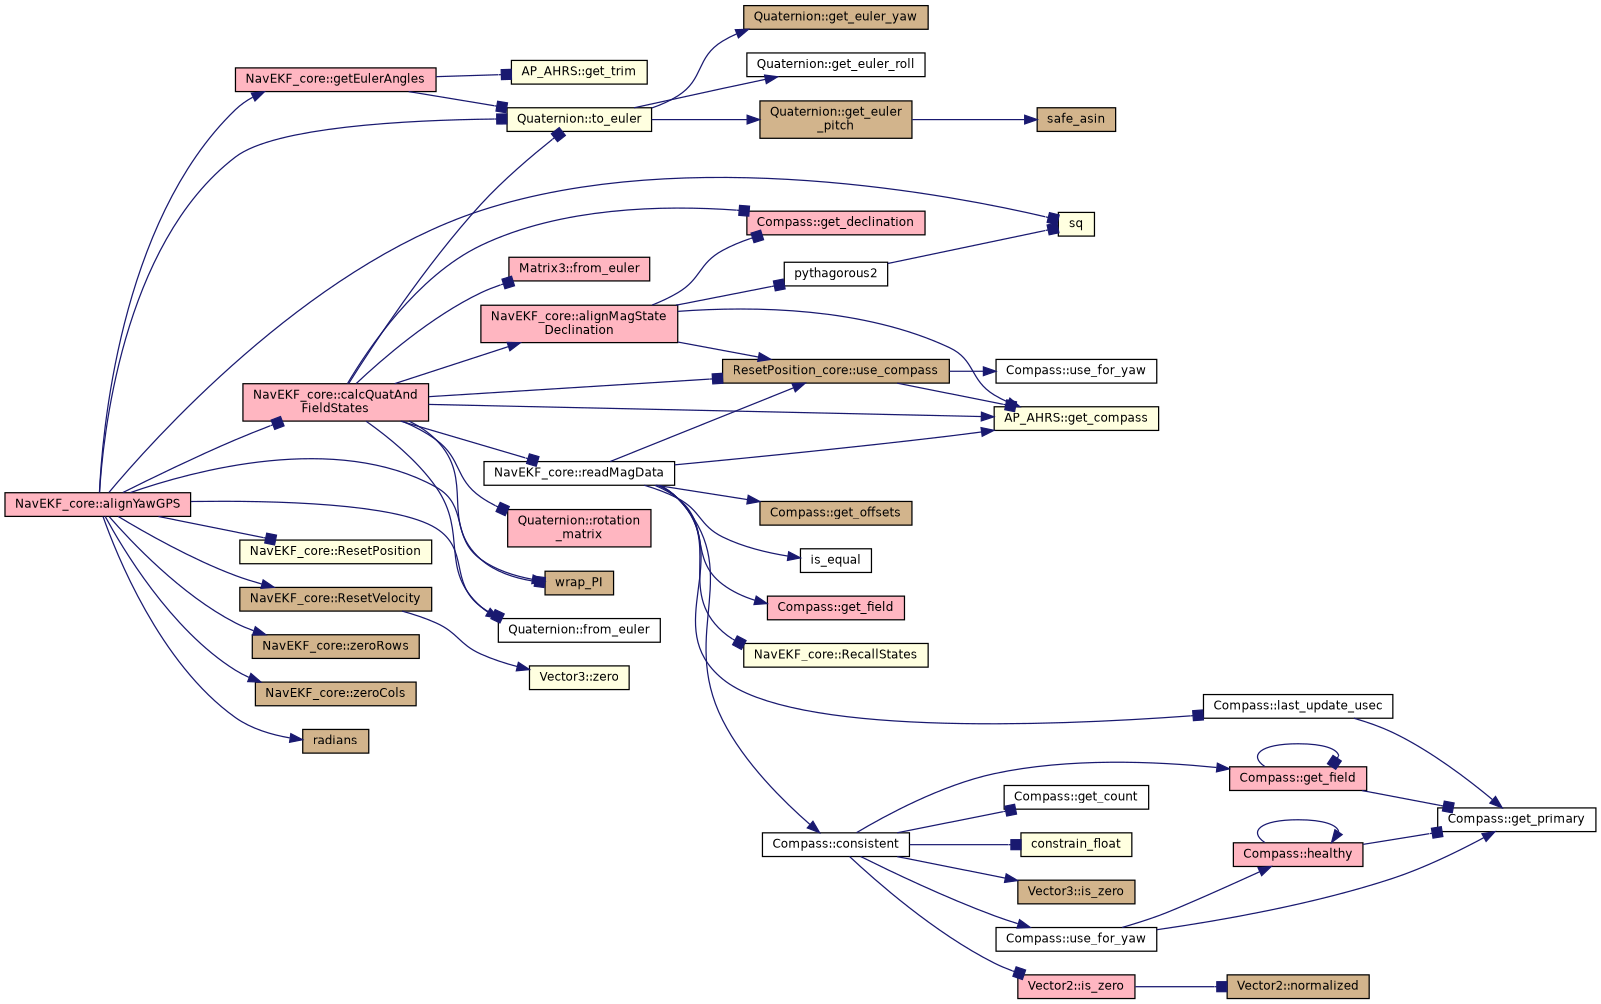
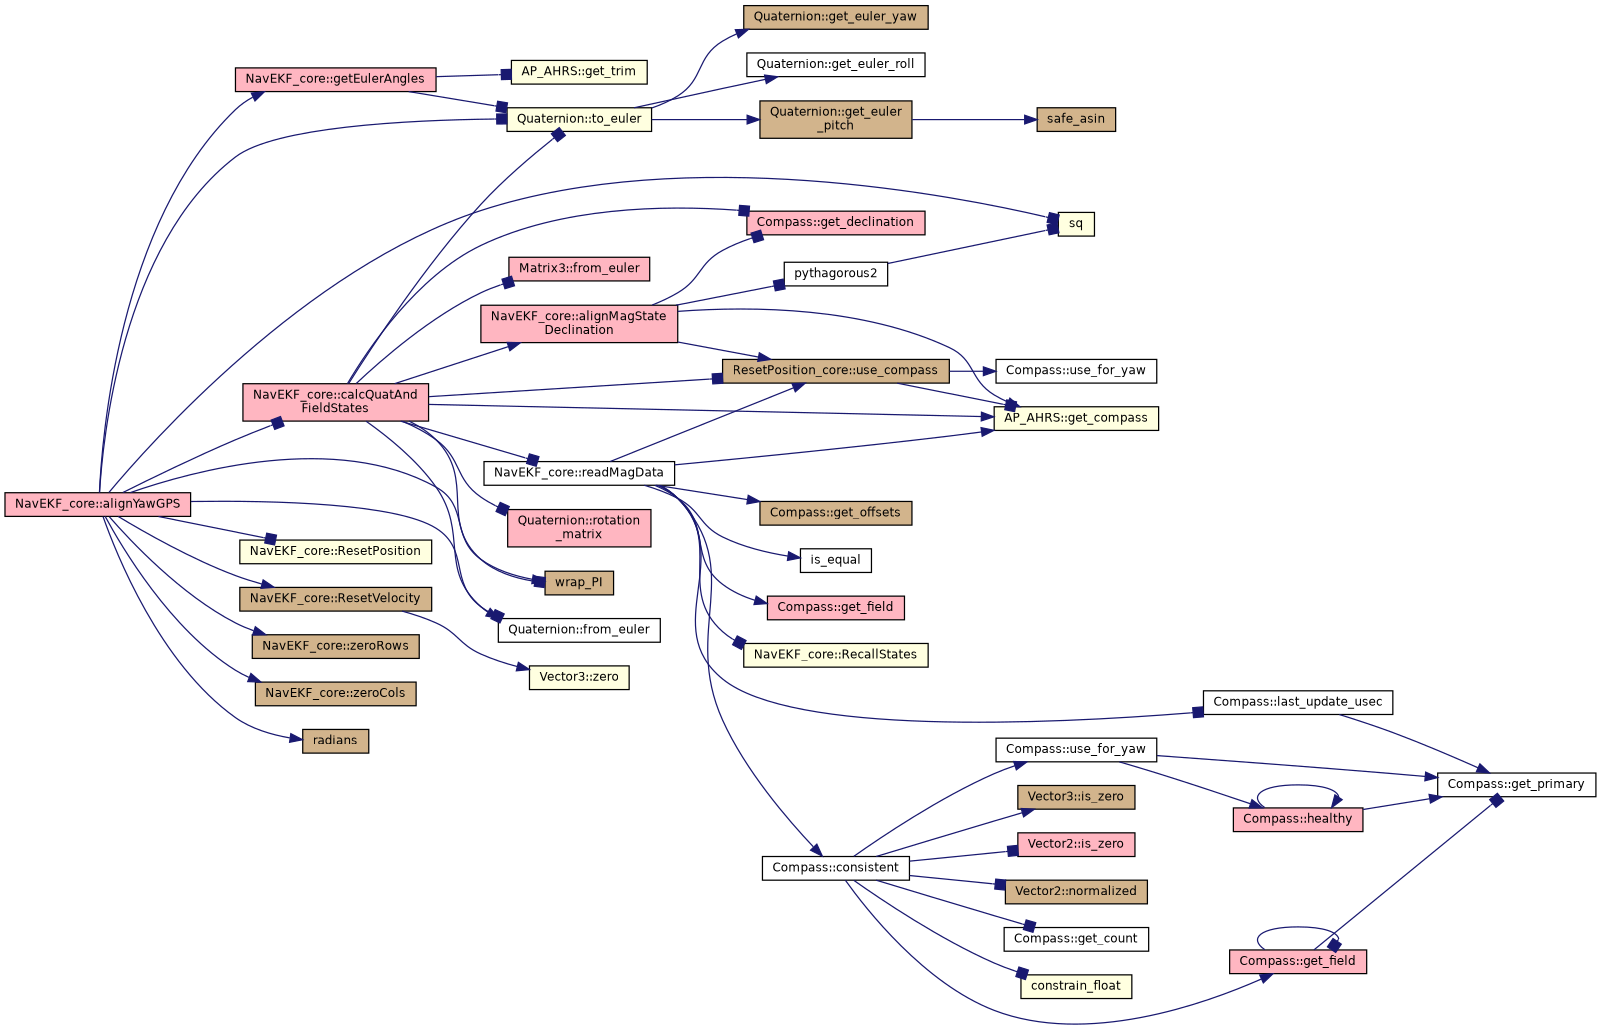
  digraph {
    rankdir=LR
    node [color=black fillcolor=tan fontname=Helvetica fontsize=10 shape=record style=filled]
    edge [arrowhead=normal color=midnightblue fontname=Helvetica fontsize=10 labelfontname=Helvetica labelfontsize=10 style=solid]
    n1 [fillcolor=lightpink fontcolor=black height=0.2 label="NavEKF_core::alignYawGPS" width=0.4]
    n2 [fillcolor=lightyellow height=0.2 label=sq width=0.4]
    n3 [fillcolor=lightyellow height=0.2 label="Quaternion::to_euler" width=0.4]
    n4 [height=0.2 label=wrap_PI width=0.4]
    n5 [fillcolor=white height=0.2 label="Quaternion::from_euler" width=0.4]
    n6 [fillcolor=lightyellow height=0.2 label="NavEKF_core::ResetPosition" width=0.4]
    n7 [height=0.2 label="NavEKF_core::ResetVelocity" width=0.4]
    n8 [height=0.2 label="NavEKF_core::zeroRows" width=0.4]
    n9 [height=0.2 label="NavEKF_core::zeroCols" width=0.4]
    n10 [height=0.2 label=radians width=0.4]
    n11 [fillcolor=lightpink height=0.2 label="NavEKF_core::getEulerAngles" width=0.4]
    n12 [fillcolor=lightpink height=0.2 label="NavEKF_core::calcQuatAnd\lFieldStates" width=0.4]
    n13 [fillcolor=white height=0.2 label="Quaternion::get_euler_roll" width=0.4]
    n14 [height=0.2 label="Quaternion::get_euler\l_pitch" width=0.4]
    n15 [height=0.2 label="Quaternion::get_euler_yaw" width=0.4]
    n16 [fillcolor=lightyellow height=0.2 label="Vector3::zero" width=0.4]
    n17 [fillcolor=lightyellow height=0.2 label="AP_AHRS::get_trim" width=0.4]
    n18 [height=0.2 label="ResetPosition_core::use_compass" width=0.4]
    n19 [fillcolor=lightyellow height=0.2 label="AP_AHRS::get_compass" width=0.4]
    n20 [fillcolor=lightpink height=0.2 label="Matrix3::from_euler" width=0.4]
    n21 [fillcolor=white height=0.2 label="NavEKF_core::readMagData" width=0.4]
    n22 [fillcolor=lightpink height=0.2 label="Compass::get_declination" width=0.4]
    n23 [fillcolor=lightpink height=0.2 label="Quaternion::rotation\l_matrix" width=0.4]
    n24 [fillcolor=lightpink height=0.2 label="NavEKF_core::alignMagState\lDeclination" width=0.4]
    n25 [height=0.2 label=safe_asin width=0.4]
    n26 [fillcolor=white height=0.2 label="Compass::use_for_yaw" width=0.4]
    n27 [fillcolor=white height=0.2 label="Compass::last_update_usec" width=0.4]
    n28 [fillcolor=lightpink height=0.2 label="Compass::get_field" width=0.4]
    n29 [fillcolor=white height=0.2 label="Compass::consistent" width=0.4]
    n30 [fillcolor=lightyellow height=0.2 label="NavEKF_core::RecallStates" width=0.4]
    n31 [height=0.2 label="Compass::get_offsets" width=0.4]
    n32 [fillcolor=white height=0.2 label=is_equal width=0.4]
    n33 [fillcolor=white height=0.2 label=pythagorous2 width=0.4]
    n34 [fillcolor=white height=0.2 label="Compass::get_primary" width=0.4]
    n35 [fillcolor=lightpink height=0.2 label="Compass::get_field" width=0.4]
    n36 [height=0.2 label="Vector3::is_zero" width=0.4]
    n37 [fillcolor=lightpink height=0.2 label="Vector2::is_zero" width=0.4]
    n38 [height=0.2 label="Vector2::normalized" width=0.4]
    n39 [fillcolor=white height=0.2 label="Compass::get_count" width=0.4]
    n40 [fillcolor=white height=0.2 label="Compass::use_for_yaw" width=0.4]
    n41 [fillcolor=lightyellow height=0.2 label=constrain_float width=0.4]
    n42 [fillcolor=lightpink height=0.2 label="Compass::healthy" width=0.4]
    n1 -> n2 [arrowhead=box]
    n1 -> n3 [arrowhead=box]
    n1 -> n4
    n1 -> n5 [arrowhead=box]
    n1 -> n6 [arrowhead=box]
    n1 -> n7
    n1 -> n8
    n1 -> n9
    n1 -> n10
    n1 -> n11
    n1 -> n12 [arrowhead=box]
    n3 -> n13
    n3 -> n14
    n3 -> n15
    n7 -> n16
    n11 -> n3 [arrowhead=box]
    n11 -> n17 [arrowhead=box]
    n12 -> n3 [arrowhead=box]
    n12 -> n4 [arrowhead=box]
    n12 -> n5
    n12 -> n18 [arrowhead=box]
    n12 -> n19
    n12 -> n20 [arrowhead=box]
    n12 -> n21 [arrowhead=box]
    n12 -> n22 [arrowhead=box]
    n12 -> n23 [arrowhead=box]
    n12 -> n24
    n14 -> n25
    n18 -> n19 [arrowhead=box]
    n18 -> n26
    n21 -> n18
    n21 -> n19
    n21 -> n27 [arrowhead=box]
    n21 -> n28
    n21 -> n29
    n21 -> n30 [arrowhead=box]
    n21 -> n31
    n21 -> n32
    n24 -> n18
    n24 -> n19
    n24 -> n22 [arrowhead=box]
    n24 -> n33 [arrowhead=box]
    n27 -> n34
    n29 -> n35
    n29 -> n36
    n29 -> n37 [arrowhead=box]
-   n37 -> n38 [arrowhead=box]
+   n29 -> n38 [arrowhead=box]
    n29 -> n39 [arrowhead=box]
    n29 -> n40
    n29 -> n41 [arrowhead=box]
    n33 -> n2 [arrowhead=box]
    n35 -> n34 [arrowhead=box]
    n35 -> n35 [arrowhead=box]
    n40 -> n34
    n40 -> n42
-   n42 -> n34 [arrowhead=box]
+   n42 -> n34
    n42 -> n42
  }
